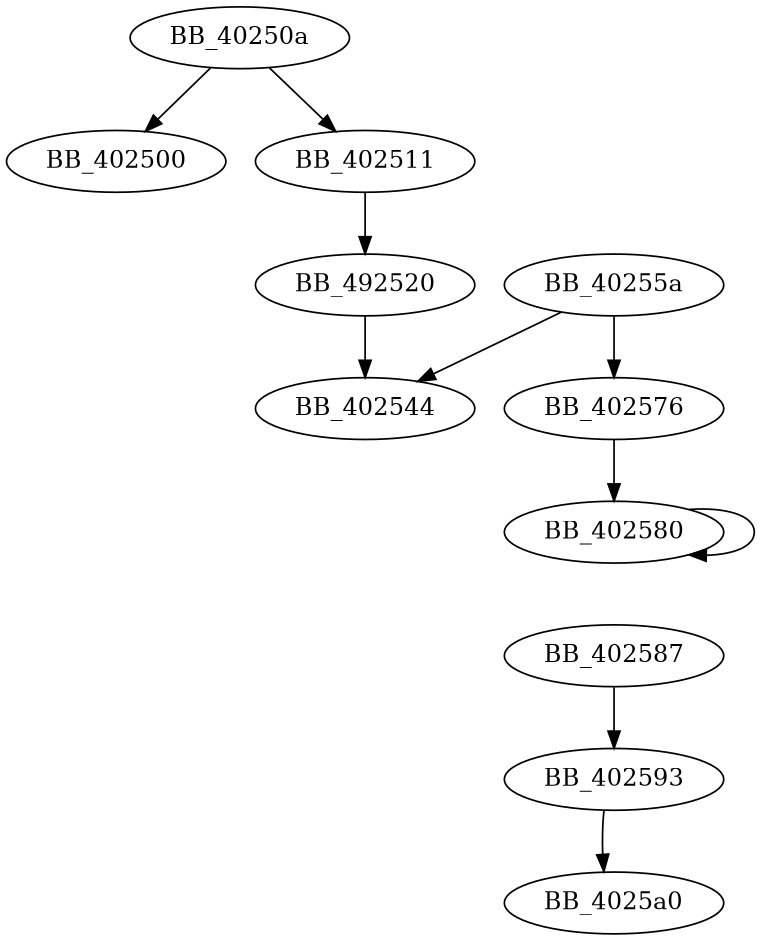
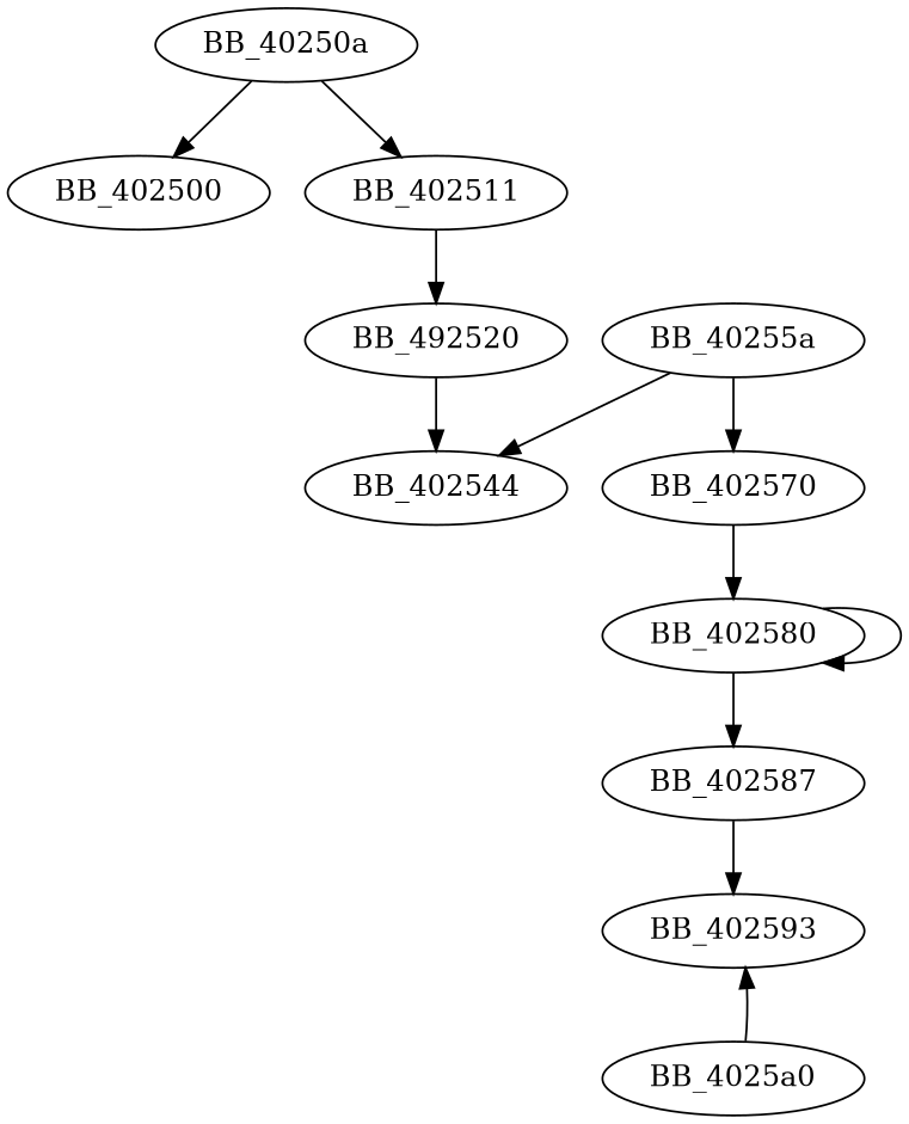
  digraph {
    BB_40250a
    BB_402500
    BB_402511
    n4 [label=BB_492520]
    BB_402544
    BB_40255a
-   BB_402576
+   BB_402576 [label=BB_402570]
    BB_402580
    BB_402587
    BB_402593
    BB_4025a0
    BB_40250a -> BB_402500
    BB_40250a -> BB_402511
    BB_402511 -> n4
    n4 -> BB_402544
    BB_40255a -> BB_402544
    BB_40255a -> BB_402576
    BB_402576 -> BB_402580
    BB_402580 -> BB_402580
+   BB_402580 -> BB_402587
    BB_402587 -> BB_402593
-   BB_402593 -> BB_4025a0
+   BB_4025a0 -> BB_402593
  }
